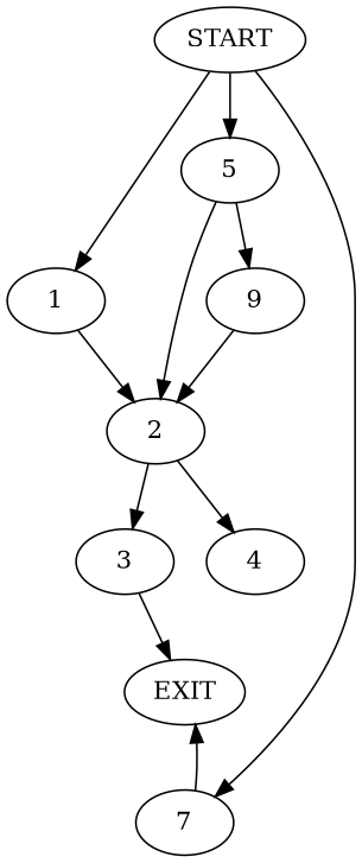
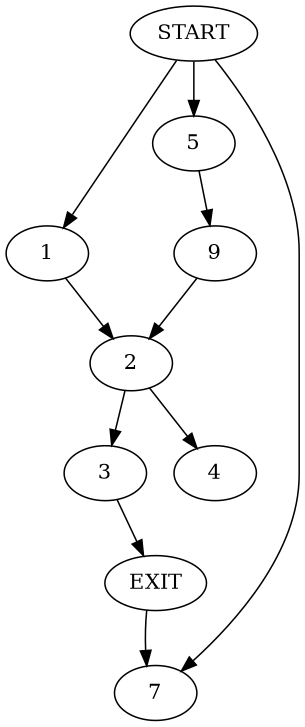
  digraph {
    n1 [label=START]
    1
    5
    7
    2
    n6 [label=9]
    n7 [label=EXIT]
    3
    4
    n1 -> 1
    n1 -> 5
    n1 -> 7
    1 -> 2
-   5 -> 2
    5 -> n6
-   7 -> n7
+   n7 -> 7
    2 -> 3
    2 -> 4
    n6 -> 2
    3 -> n7
  }
